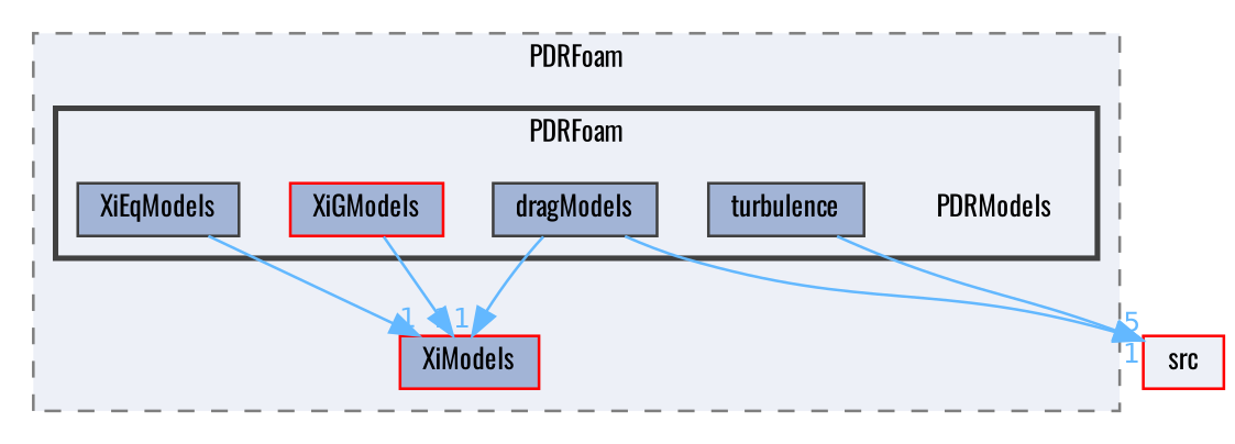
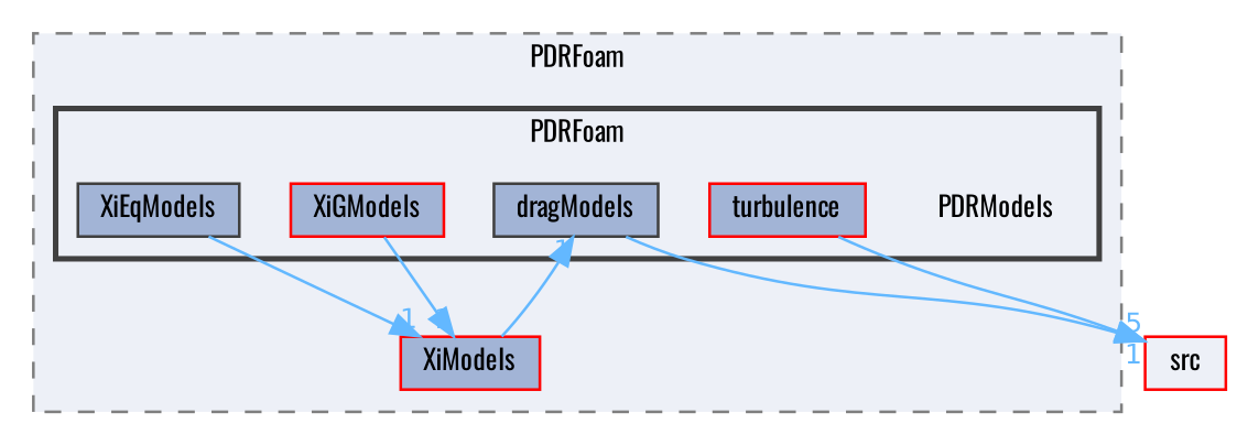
  digraph {
    compound=true
    fontname=Oswald
    node [fontname=Oswald fontsize=10 shape=box color=grey25 fillcolor="#a2b4d6" style=filled]
    edge [color=steelblue1 fontcolor=steelblue1 fontname=Oswald fontsize=10 headlabel=1 labeldistance=1.5 labelfontname=Helvetica labelfontsize=10]
    n1 [height=0.2 label=PDRModels shape=plaintext width=0.4 color="" fillcolor="" style=""]
    n2 [height=0.2 label=dragModels width=0.4]
-   n3 [height=0.2 label=turbulence width=0.4]
+   n3 [color=red height=0.2 label=turbulence width=0.4]
    n4 [height=0.2 label=XiEqModels width=0.4]
    n5 [color=red height=0.2 label=XiGModels width=0.4]
    n6 [color=red height=0.2 label=XiModels width=0.4]
    n7 [color=red fillcolor="#edf0f7" height=0.2 label=src width=0.4]
    subgraph cluster_1 {
      bgcolor="#edf0f7"
      fontsize=10
      label=PDRFoam
      pencolor=grey50
      style="filled,dashed"
      n6
      subgraph cluster_2 {
        bgcolor="#edf0f7"
        fontsize=10
        label=PDRFoam
        pencolor=grey25
        style="filled,bold"
        n1
        n2
        n3
        n4
        n5
      }
    }
-   n2 -> n6
+   n6 -> n2
    n2 -> n7 [headlabel=5]
    n3 -> n7
    n4 -> n6
    n5 -> n6
  }
